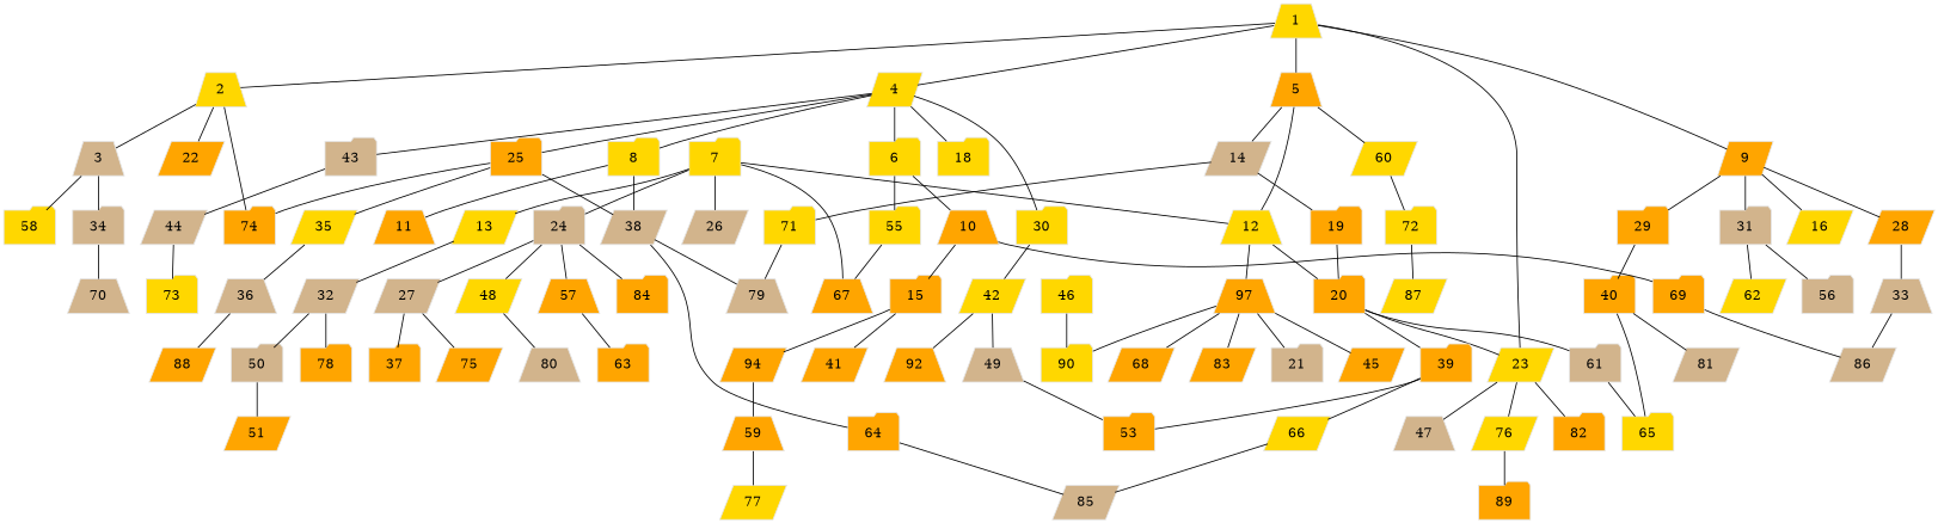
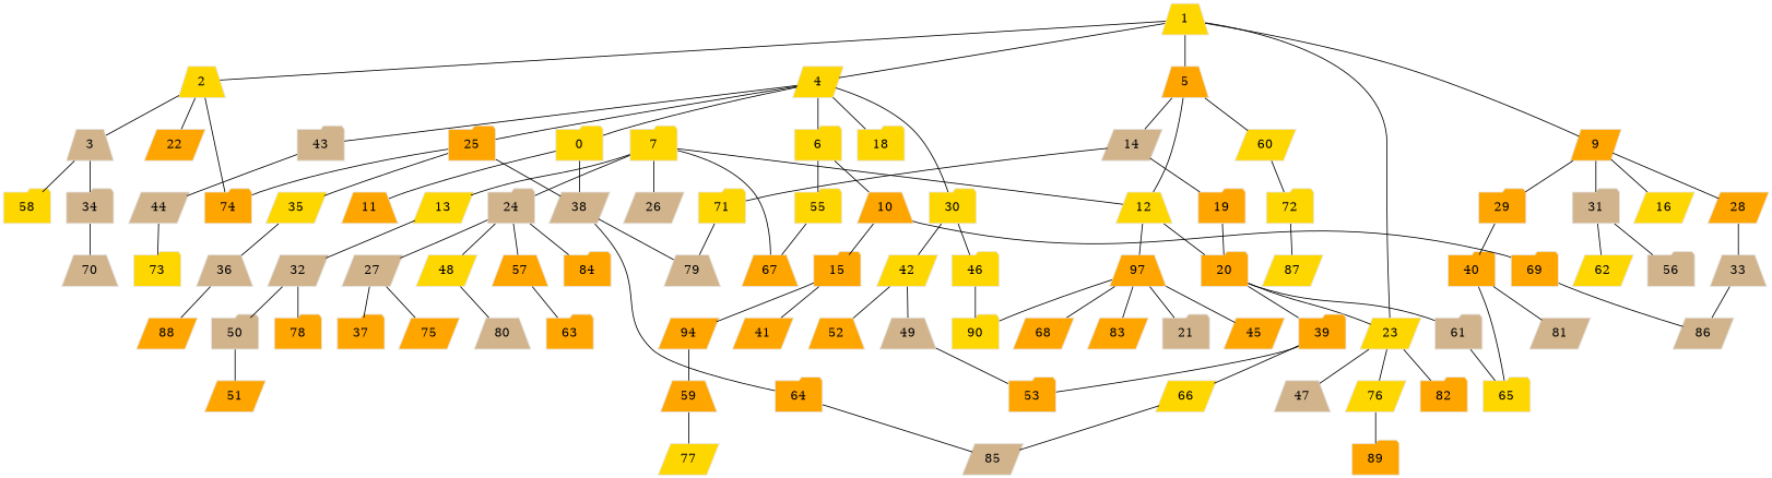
  graph {
    node [color=gray90 fillcolor=orange shape=folder style=filled]
    edge [weight=1.0]
    1 [fillcolor=gold shape=trapezium]
    2 [fillcolor=gold shape=trapezium]
    4 [fillcolor=gold shape=parallelogram]
    5 [shape=trapezium]
    9 [shape=parallelogram]
    23 [fillcolor=gold shape=parallelogram]
    3 [fillcolor=tan shape=trapezium]
    22 [shape=parallelogram]
    74
    6 [fillcolor=gold]
-   8 [fillcolor=gold]
+   8 [fillcolor=gold label=0]
    18 [fillcolor=gold]
    25
    30 [fillcolor=gold]
    43 [fillcolor=tan]
    14 [fillcolor=tan shape=parallelogram]
    60 [fillcolor=gold shape=parallelogram]
    12 [fillcolor=gold shape=trapezium]
    16 [fillcolor=gold shape=parallelogram]
    28 [shape=parallelogram]
    29
    31 [fillcolor=tan]
    47 [fillcolor=tan shape=trapezium]
    76 [fillcolor=gold shape=parallelogram]
    82
    34 [fillcolor=tan]
    58 [fillcolor=gold]
    70 [fillcolor=tan shape=trapezium]
    10 [shape=trapezium]
    55 [fillcolor=gold]
    11 [shape=trapezium]
    38 [fillcolor=tan shape=parallelogram]
    35 [fillcolor=gold shape=parallelogram]
    42 [fillcolor=gold shape=parallelogram]
    46 [fillcolor=gold]
    44 [fillcolor=tan shape=parallelogram]
    7 [fillcolor=gold]
    13 [fillcolor=gold shape=parallelogram]
    24 [fillcolor=tan]
    26 [fillcolor=tan shape=parallelogram]
    67 [shape=trapezium]
    19
    71 [fillcolor=gold]
    72 [fillcolor=gold]
    15
    69
    n47 [label=97 shape=trapezium]
    20
    32 [fillcolor=tan shape=parallelogram]
    27 [fillcolor=tan shape=parallelogram]
    48 [fillcolor=gold shape=parallelogram]
    57 [shape=trapezium]
    84
    64
    79 [fillcolor=tan shape=trapezium]
    33 [fillcolor=tan shape=trapezium]
    40
    56 [fillcolor=tan]
    62 [fillcolor=gold shape=parallelogram]
    41 [shape=parallelogram]
    n61 [label=94 shape=parallelogram]
    86 [fillcolor=tan shape=parallelogram]
    21 [fillcolor=tan]
    45 [shape=parallelogram]
    68 [shape=parallelogram]
    83 [shape=parallelogram]
    90 [fillcolor=gold]
    39
    61 [fillcolor=tan]
    50 [fillcolor=tan]
    78
    59 [shape=trapezium]
    53
    66 [fillcolor=gold shape=parallelogram]
    65 [fillcolor=gold]
    89
    37
    75 [shape=parallelogram]
    80 [fillcolor=tan shape=trapezium]
    63
    36 [fillcolor=tan shape=trapezium]
    81 [fillcolor=tan shape=parallelogram]
    49 [fillcolor=tan shape=trapezium]
-   52 [shape=trapezium label=92]
+   52 [shape=trapezium]
    51 [shape=parallelogram]
    88 [shape=parallelogram]
    85 [fillcolor=tan shape=parallelogram]
    73 [fillcolor=gold]
    77 [fillcolor=gold shape=parallelogram]
    87 [fillcolor=gold shape=parallelogram]
    1 -- 2
    1 -- 4
    1 -- 5
    1 -- 9
    1 -- 23
    2 -- 3
    2 -- 22
    2 -- 74
    4 -- 6
    4 -- 8
    4 -- 18
    4 -- 25
    4 -- 30
    4 -- 43
    5 -- 14
    5 -- 60
    5 -- 12
    9 -- 16
    9 -- 28
    9 -- 29
    9 -- 31
    23 -- 47
    23 -- 76
    23 -- 82
    3 -- 34
    3 -- 58
    6 -- 10
    6 -- 55
    8 -- 11
    8 -- 38
    25 -- 74
    25 -- 38
    25 -- 35
    30 -- 42
+   30 -- 46
    43 -- 44
    14 -- 19
    14 -- 71
    60 -- 72
    12 -- n47
    12 -- 20
    28 -- 33
    29 -- 40
    31 -- 56
    31 -- 62
    76 -- 89
    34 -- 70
    10 -- 15
    10 -- 69
    55 -- 67
    38 -- 64
    38 -- 79
    35 -- 36
    42 -- 49
    42 -- 52
    46 -- 90
    44 -- 73
    7 -- 12
    7 -- 13
    7 -- 24
    7 -- 26
    7 -- 67
    13 -- 32
    24 -- 27
    24 -- 48
    24 -- 57
    24 -- 84
    19 -- 20
    71 -- 79
    72 -- 87
    15 -- 41
    15 -- n61
    69 -- 86
    n47 -- 21
    n47 -- 45
    n47 -- 68
    n47 -- 83
    n47 -- 90
    20 -- 23
    20 -- 39
    20 -- 61
    32 -- 50
    32 -- 78
    27 -- 37
    27 -- 75
    48 -- 80
    57 -- 63
    64 -- 85
    33 -- 86
    40 -- 65
    40 -- 81
    n61 -- 59
    39 -- 53
    39 -- 66
    61 -- 65
    50 -- 51
    59 -- 77
    66 -- 85
    36 -- 88
    49 -- 53
  }
